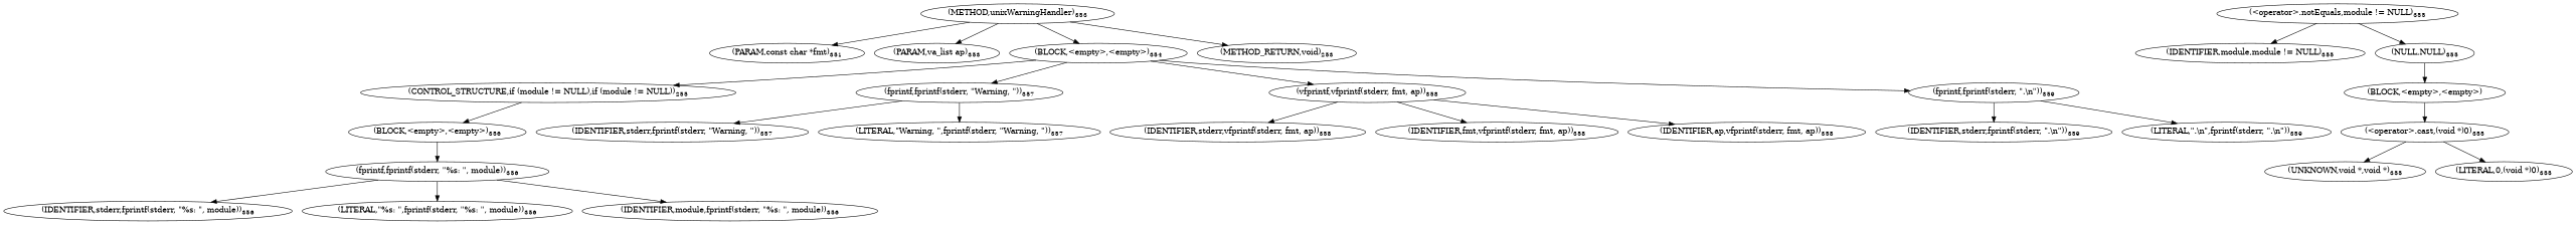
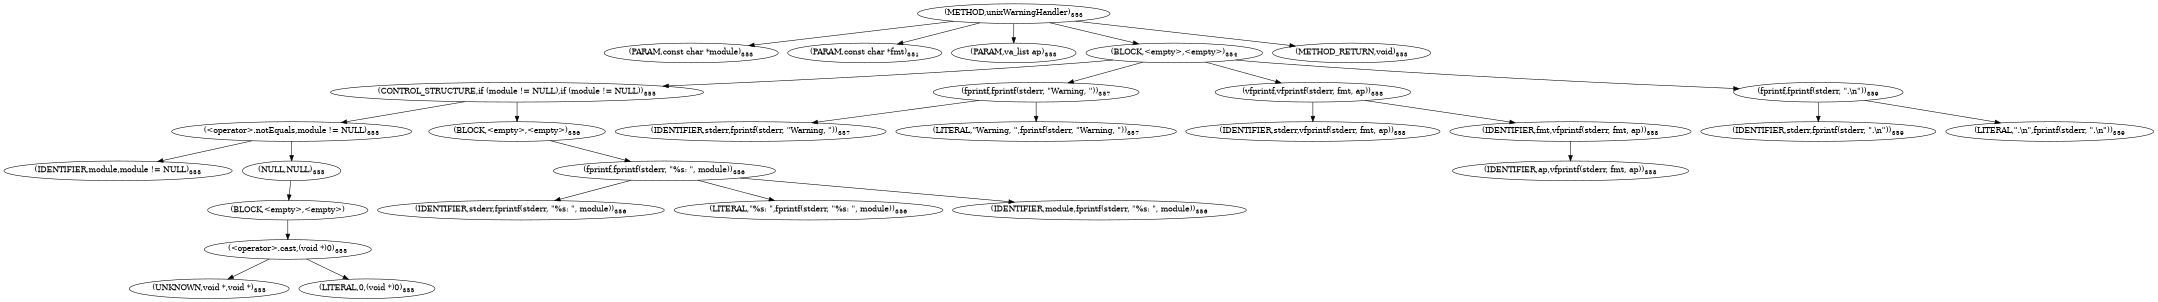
  digraph {
    n1 [label=<(METHOD,unixWarningHandler)<SUB>353</SUB>>]
+   n2 [label=<(PARAM,const char *module)<SUB>353</SUB>>]
    n3 [label=<(PARAM,const char *fmt)<SUB>351</SUB>>]
    n4 [label=<(PARAM,va_list ap)<SUB>353</SUB>>]
    n5 [label=<(BLOCK,&lt;empty&gt;,&lt;empty&gt;)<SUB>354</SUB>>]
-   n6 [label=<(METHOD_RETURN,void)<SUB>253</SUB>>]
-   n7 [label=<(CONTROL_STRUCTURE,if (module != NULL),if (module != NULL))<SUB>255</SUB>>]
+   n6 [label=<(METHOD_RETURN,void)<SUB>353</SUB>>]
+   n7 [label=<(CONTROL_STRUCTURE,if (module != NULL),if (module != NULL))<SUB>355</SUB>>]
    n8 [label=<(fprintf,fprintf(stderr, &quot;Warning, &quot;))<SUB>357</SUB>>]
    n9 [label=<(vfprintf,vfprintf(stderr, fmt, ap))<SUB>358</SUB>>]
    n10 [label=<(fprintf,fprintf(stderr, &quot;.\n&quot;))<SUB>359</SUB>>]
    n11 [label=<(&lt;operator&gt;.notEquals,module != NULL)<SUB>355</SUB>>]
    n12 [label=<(BLOCK,&lt;empty&gt;,&lt;empty&gt;)<SUB>356</SUB>>]
    n13 [label=<(IDENTIFIER,stderr,fprintf(stderr, &quot;Warning, &quot;))<SUB>357</SUB>>]
    n14 [label=<(LITERAL,&quot;Warning, &quot;,fprintf(stderr, &quot;Warning, &quot;))<SUB>357</SUB>>]
    n15 [label=<(IDENTIFIER,stderr,vfprintf(stderr, fmt, ap))<SUB>358</SUB>>]
    n16 [label=<(IDENTIFIER,fmt,vfprintf(stderr, fmt, ap))<SUB>358</SUB>>]
    n17 [label=<(IDENTIFIER,ap,vfprintf(stderr, fmt, ap))<SUB>358</SUB>>]
    n18 [label=<(IDENTIFIER,stderr,fprintf(stderr, &quot;.\n&quot;))<SUB>359</SUB>>]
    n19 [label=<(LITERAL,&quot;.\n&quot;,fprintf(stderr, &quot;.\n&quot;))<SUB>359</SUB>>]
    n20 [label=<(IDENTIFIER,module,module != NULL)<SUB>355</SUB>>]
    n21 [label=<(NULL,NULL)<SUB>355</SUB>>]
    n22 [label=<(fprintf,fprintf(stderr, &quot;%s: &quot;, module))<SUB>356</SUB>>]
    n23 [label=<(BLOCK,&lt;empty&gt;,&lt;empty&gt;)>]
    n24 [label=<(&lt;operator&gt;.cast,(void *)0)<SUB>355</SUB>>]
    n25 [label=<(UNKNOWN,void *,void *)<SUB>355</SUB>>]
    n26 [label=<(LITERAL,0,(void *)0)<SUB>355</SUB>>]
    n27 [label=<(IDENTIFIER,stderr,fprintf(stderr, &quot;%s: &quot;, module))<SUB>356</SUB>>]
    n28 [label=<(LITERAL,&quot;%s: &quot;,fprintf(stderr, &quot;%s: &quot;, module))<SUB>356</SUB>>]
    n29 [label=<(IDENTIFIER,module,fprintf(stderr, &quot;%s: &quot;, module))<SUB>356</SUB>>]
+   n1 -> n2
    n1 -> n3
    n1 -> n4
    n1 -> n5
    n1 -> n6
    n5 -> n7
    n5 -> n8
    n5 -> n9
    n5 -> n10
+   n7 -> n11
    n7 -> n12
    n8 -> n13
    n8 -> n14
    n9 -> n15
    n9 -> n16
-   n9 -> n17
+   n16 -> n17
    n10 -> n18
    n10 -> n19
    n11 -> n20
    n11 -> n21
    n12 -> n22
    n21 -> n23
    n22 -> n27
    n22 -> n28
    n22 -> n29
    n23 -> n24
    n24 -> n25
    n24 -> n26
  }
